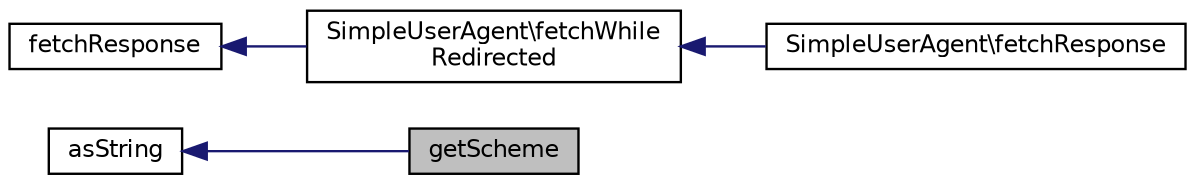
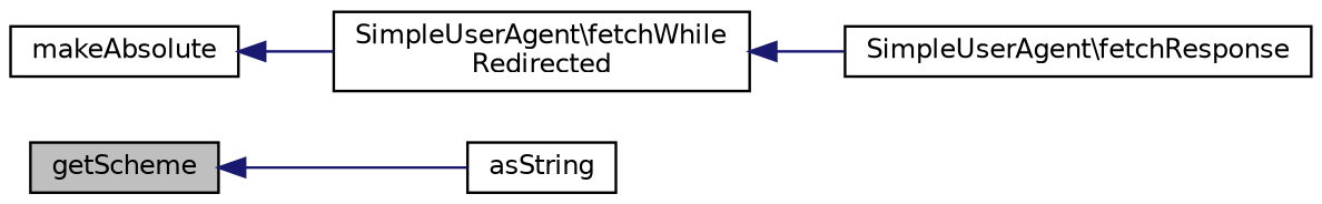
  digraph {
    rankdir=LR
    node [color=black fillcolor=white fontname=Helvetica fontsize=10 shape=record style=filled]
    edge [color=midnightblue dir=back fontname=Helvetica fontsize=10 labelfontname=Helvetica labelfontsize=10 style=solid]
    n1 [fillcolor=grey75 fontcolor=black height=0.2 label=getScheme width=0.4]
    n2 [height=0.2 label=asString width=0.4]
-   n3 [height=0.2 label=fetchResponse width=0.4]
+   n3 [height=0.2 label=makeAbsolute width=0.4]
    n4 [height=0.2 label="SimpleUserAgent\\fetchWhile\lRedirected" width=0.4]
    n5 [height=0.2 label="SimpleUserAgent\\fetchResponse" width=0.4]
-   n2 -> n1
+   n1 -> n2
    n3 -> n4
    n4 -> n5
  }
